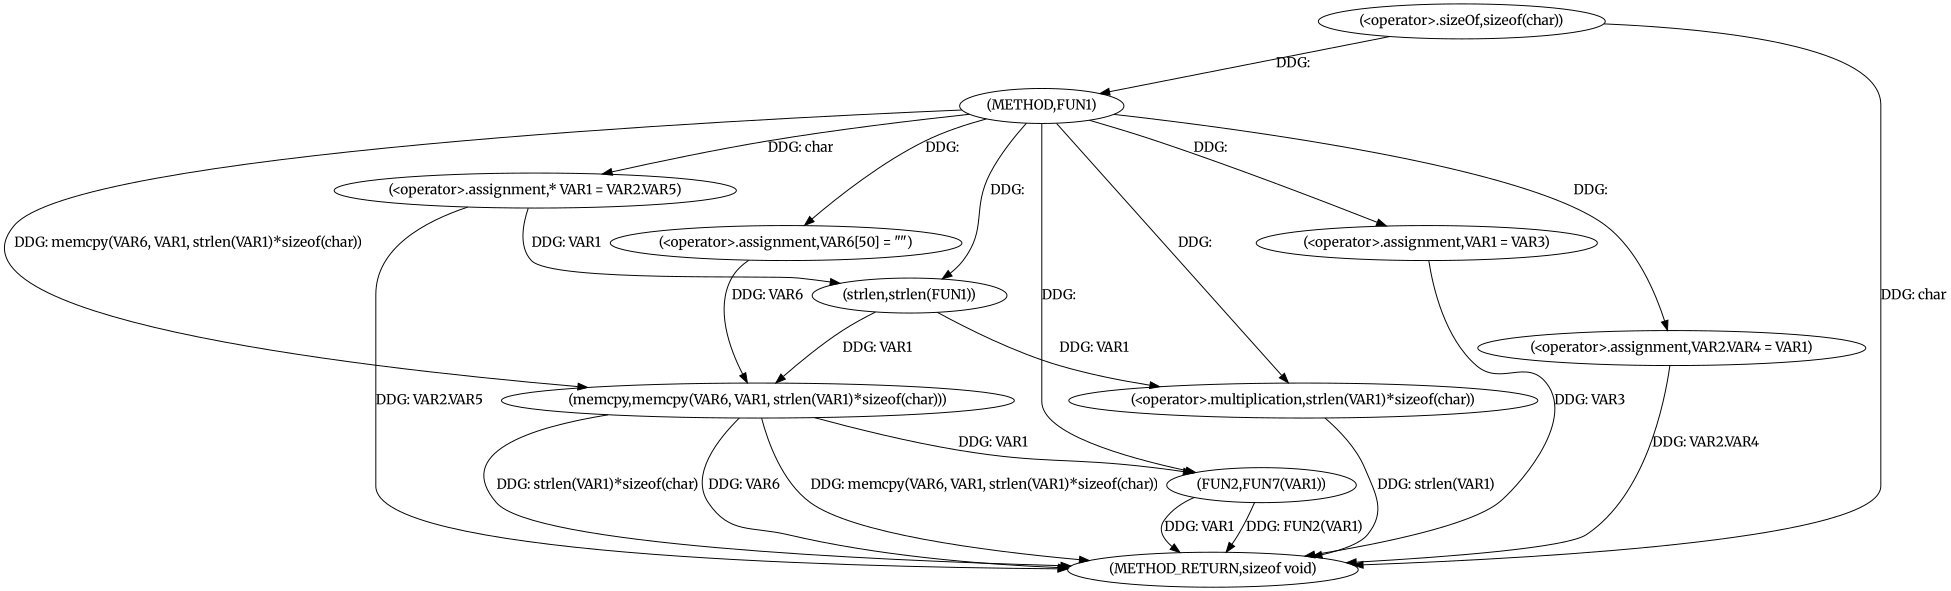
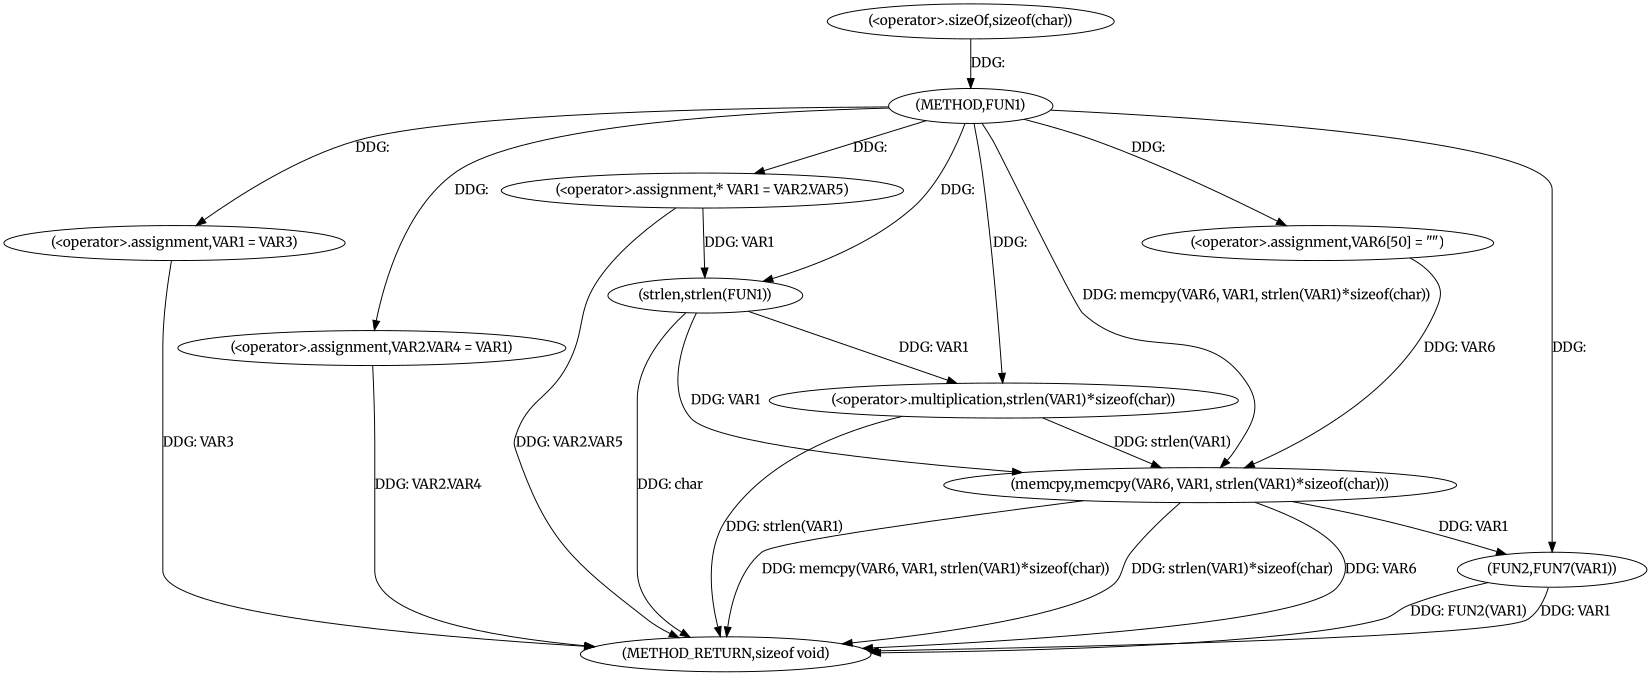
  digraph {
    fontname=Merriweather
    node [fontname=Merriweather]
    edge [fontname=Merriweather]
    n1 [label="(METHOD,FUN1)"]
    n2 [label="(<operator>.assignment,VAR1 = VAR3)"]
    n3 [label="(<operator>.assignment,VAR2.VAR4 = VAR1)"]
    n4 [label="(<operator>.assignment,* VAR1 = VAR2.VAR5)"]
    n5 [label="(<operator>.assignment,VAR6[50] = \"\")"]
    n6 [label="(memcpy,memcpy(VAR6, VAR1, strlen(VAR1)*sizeof(char)))"]
    n7 [label="(<operator>.multiplication,strlen(VAR1)*sizeof(char))"]
    n8 [label="(strlen,strlen(FUN1))"]
    n9 [label="(FUN2,FUN7(VAR1))"]
    n10 [label="(METHOD_RETURN,sizeof void)"]
    n11 [label="(<operator>.sizeOf,sizeof(char))"]
    n1 -> n2 [label="DDG: "]
    n1 -> n3 [label="DDG: "]
-   n1 -> n4 [label="DDG: char"]
+   n1 -> n4 [label="DDG: "]
    n1 -> n5 [label="DDG: "]
    n1 -> n6 [label="DDG: memcpy(VAR6, VAR1, strlen(VAR1)*sizeof(char))"]
    n1 -> n7 [label="DDG: "]
    n1 -> n8 [label="DDG: "]
    n1 -> n9 [label="DDG: "]
    n2 -> n10 [label="DDG: VAR3"]
    n3 -> n10 [label="DDG: VAR2.VAR4"]
    n4 -> n8 [label="DDG: VAR1"]
    n4 -> n10 [label="DDG: VAR2.VAR5"]
    n5 -> n6 [label="DDG: VAR6"]
    n6 -> n9 [label="DDG: VAR1"]
    n6 -> n10 [label="DDG: VAR6"]
    n6 -> n10 [label="DDG: memcpy(VAR6, VAR1, strlen(VAR1)*sizeof(char))"]
    n6 -> n10 [label="DDG: strlen(VAR1)*sizeof(char)"]
+   n7 -> n6 [label="DDG: strlen(VAR1)"]
    n7 -> n10 [label="DDG: strlen(VAR1)"]
    n8 -> n6 [label="DDG: VAR1"]
    n8 -> n7 [label="DDG: VAR1"]
    n9 -> n10 [label="DDG: FUN2(VAR1)"]
    n9 -> n10 [label="DDG: VAR1"]
    n11 -> n1 [label="DDG: "]
-   n11 -> n10 [label="DDG: char"]
+   n8 -> n10 [label="DDG: char"]
  }
